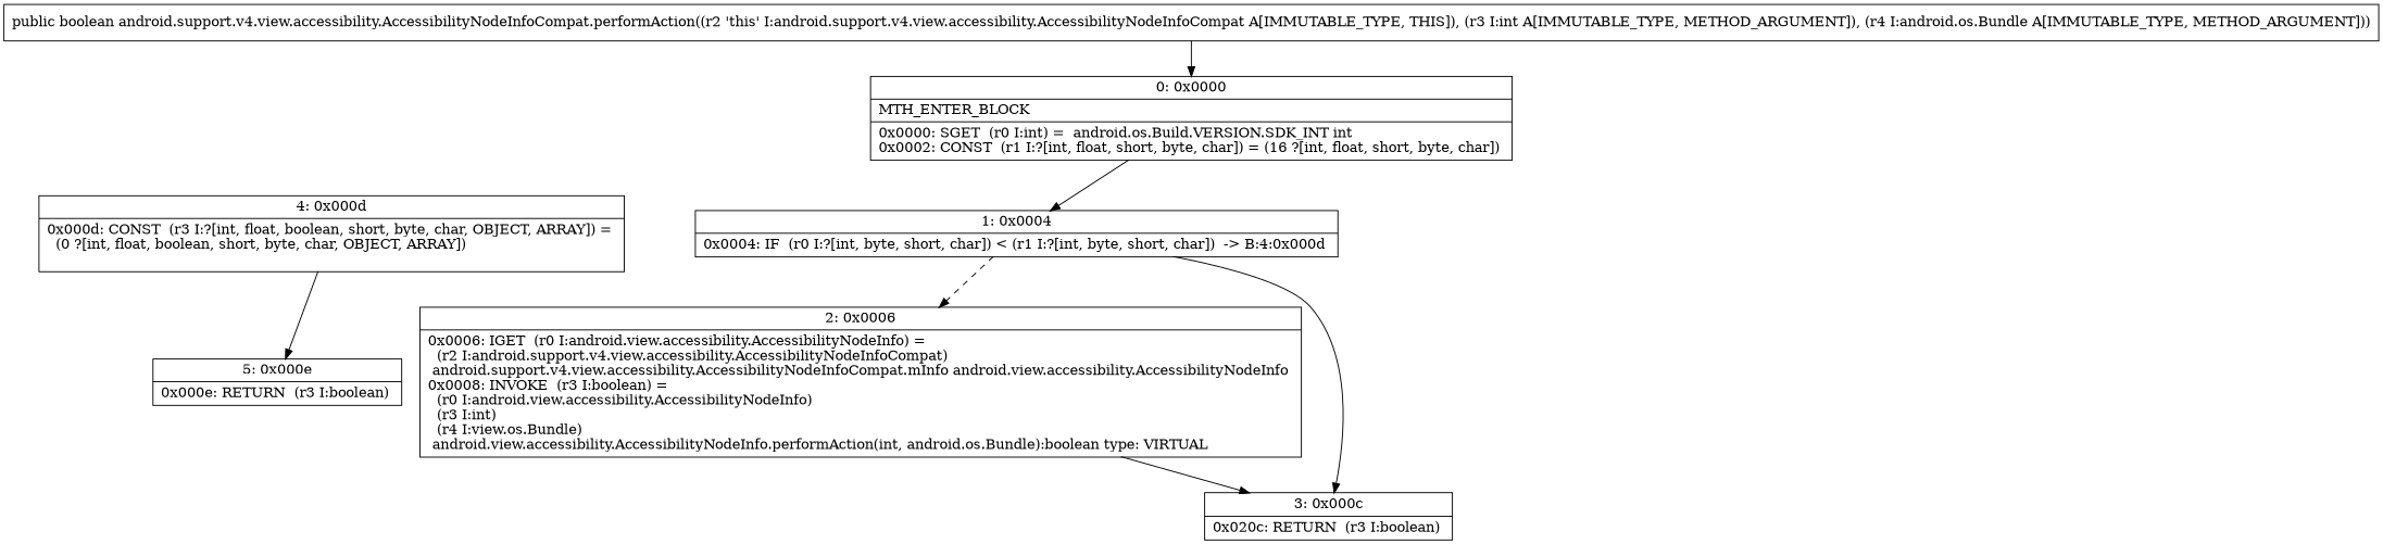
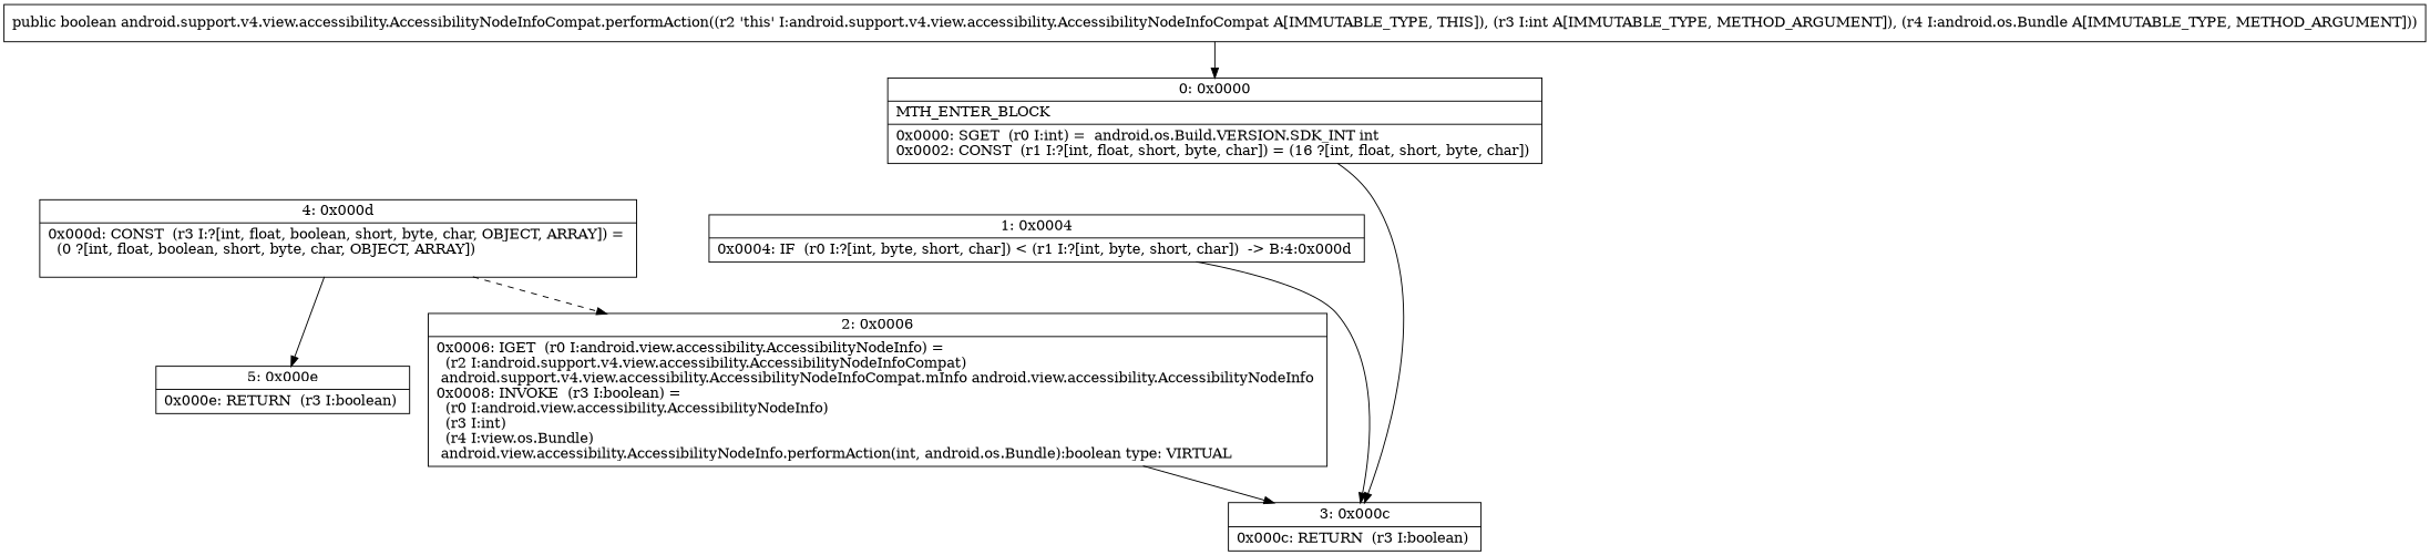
  digraph {
    node [shape=record]
    n1 [label="{0\:\ 0x0000|MTH_ENTER_BLOCK\l|0x0000: SGET  (r0 I:int) =  android.os.Build.VERSION.SDK_INT int \l0x0002: CONST  (r1 I:?[int, float, short, byte, char]) = (16 ?[int, float, short, byte, char]) \l}"]
    n2 [label="{1\:\ 0x0004|0x0004: IF  (r0 I:?[int, byte, short, char]) \< (r1 I:?[int, byte, short, char])  \-\> B:4:0x000d \l}"]
    n3 [label="{2\:\ 0x0006|0x0006: IGET  (r0 I:android.view.accessibility.AccessibilityNodeInfo) = \l  (r2 I:android.support.v4.view.accessibility.AccessibilityNodeInfoCompat)\l android.support.v4.view.accessibility.AccessibilityNodeInfoCompat.mInfo android.view.accessibility.AccessibilityNodeInfo \l0x0008: INVOKE  (r3 I:boolean) = \l  (r0 I:android.view.accessibility.AccessibilityNodeInfo)\l  (r3 I:int)\l  (r4 I:view.os.Bundle)\l android.view.accessibility.AccessibilityNodeInfo.performAction(int, android.os.Bundle):boolean type: VIRTUAL \l}"]
-   n4 [label="{3\:\ 0x000c|0x020c: RETURN  (r3 I:boolean) \l}"]
+   n4 [label="{3\:\ 0x000c|0x000c: RETURN  (r3 I:boolean) \l}"]
    n5 [label="{4\:\ 0x000d|0x000d: CONST  (r3 I:?[int, float, boolean, short, byte, char, OBJECT, ARRAY]) = \l  (0 ?[int, float, boolean, short, byte, char, OBJECT, ARRAY])\l \l}"]
    n6 [label="{5\:\ 0x000e|0x000e: RETURN  (r3 I:boolean) \l}"]
    n7 [label="{public boolean android.support.v4.view.accessibility.AccessibilityNodeInfoCompat.performAction((r2 'this' I:android.support.v4.view.accessibility.AccessibilityNodeInfoCompat A[IMMUTABLE_TYPE, THIS]), (r3 I:int A[IMMUTABLE_TYPE, METHOD_ARGUMENT]), (r4 I:android.os.Bundle A[IMMUTABLE_TYPE, METHOD_ARGUMENT])) }"]
-   n1 -> n2
-   n2 -> n3 [style=dashed]
+   n1 -> n4
+   n5 -> n3 [style=dashed]
    n2 -> n4
    n3 -> n4
    n5 -> n6
    n7 -> n1
  }
